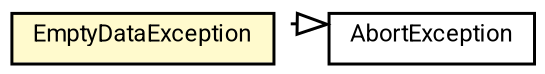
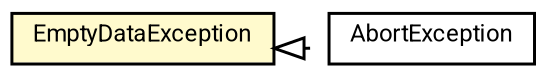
  digraph {
    nodesep=0.15
    rankdir=LR
    ranksep=0.25
    node [fontcolor=black fontname=Roboto fontsize=8 margin=0 shape=plaintext]
    n1 [height=0 label=<<table title="de.lmu.ifi.dbs.elki.utilities.exceptions.EmptyDataException" border="0" cellborder="1" cellspacing="0" cellpadding="2" bgcolor="lemonChiffon" href="EmptyDataException.html" target="_parent"> 		<tr><td><table border="0" cellspacing="0" cellpadding="1"> 		<tr><td align="center" balign="center"> <font face="Roboto">EmptyDataException</font> </td></tr> 		</table></td></tr> 		</table>> width=0]
    n2 [height=0 label=<<table title="de.lmu.ifi.dbs.elki.utilities.exceptions.AbortException" border="0" cellborder="1" cellspacing="0" cellpadding="2" href="AbortException.html" target="_parent"> 		<tr><td><table border="0" cellspacing="0" cellpadding="1"> 		<tr><td align="center" balign="center"> <font face="Roboto">AbortException</font> </td></tr> 		</table></td></tr> 		</table>> width=0]
-   n2 -> n1 [arrowtail=empty color=black dir=back fontname=Roboto fontsize=7 labelfontname=Roboto labelfontsize=7 weight=10 style=dotted]
+   n1 -> n2 [arrowtail=empty color=black dir=back fontname=Roboto fontsize=7 labelfontname=Roboto labelfontsize=7 weight=10 style=dotted]
  }
